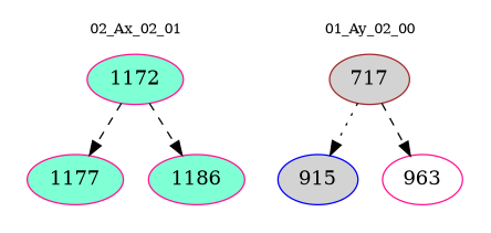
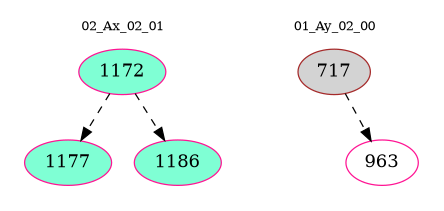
  digraph {
    node [color=deeppink fillcolor=aquamarine style=filled]
    edge [color=black style=dashed]
    n1 [label=1172]
    n2 [label=1177]
    n3 [label=1186]
    n4 [color=brown fillcolor=lightgrey label=717]
-   n5 [color=blue fillcolor=lightgrey label=915]
    n6 [fillcolor=white label=963]
    subgraph cluster_1 {
      color=white
      fontsize=10
      label="02_Ax_02_01"
      n1
      n2
      n3
    }
    subgraph cluster_2 {
      color=white
      fontsize=10
      label="01_Ay_02_00"
      n4
-     n5
      n6
    }
    n1 -> n2
    n1 -> n3
-   n4 -> n5 [style=dotted]
    n4 -> n6
  }
